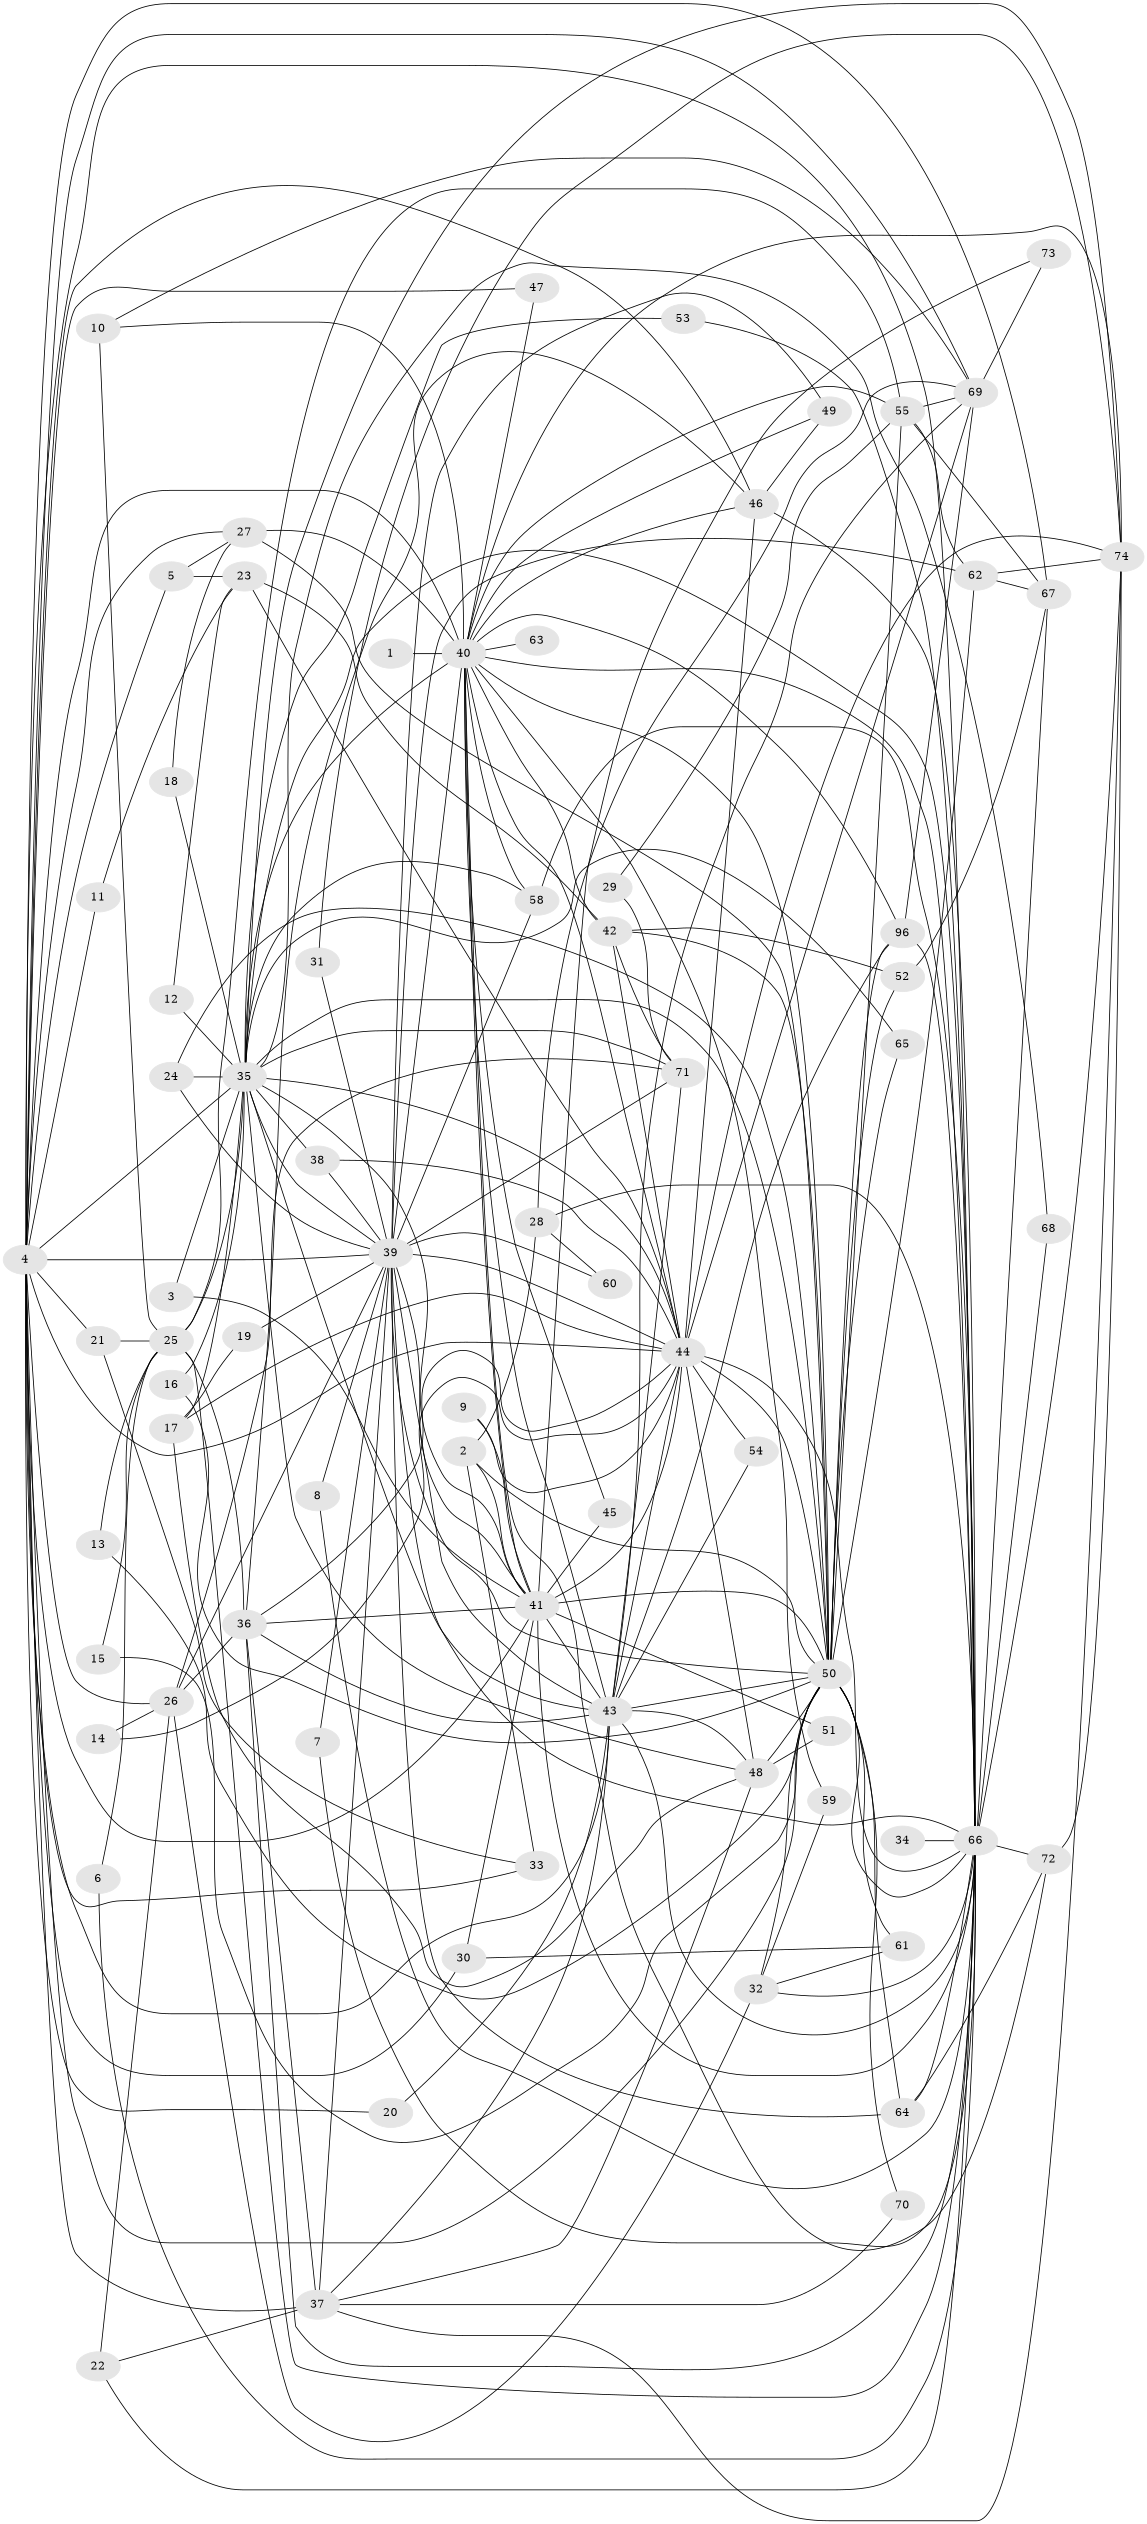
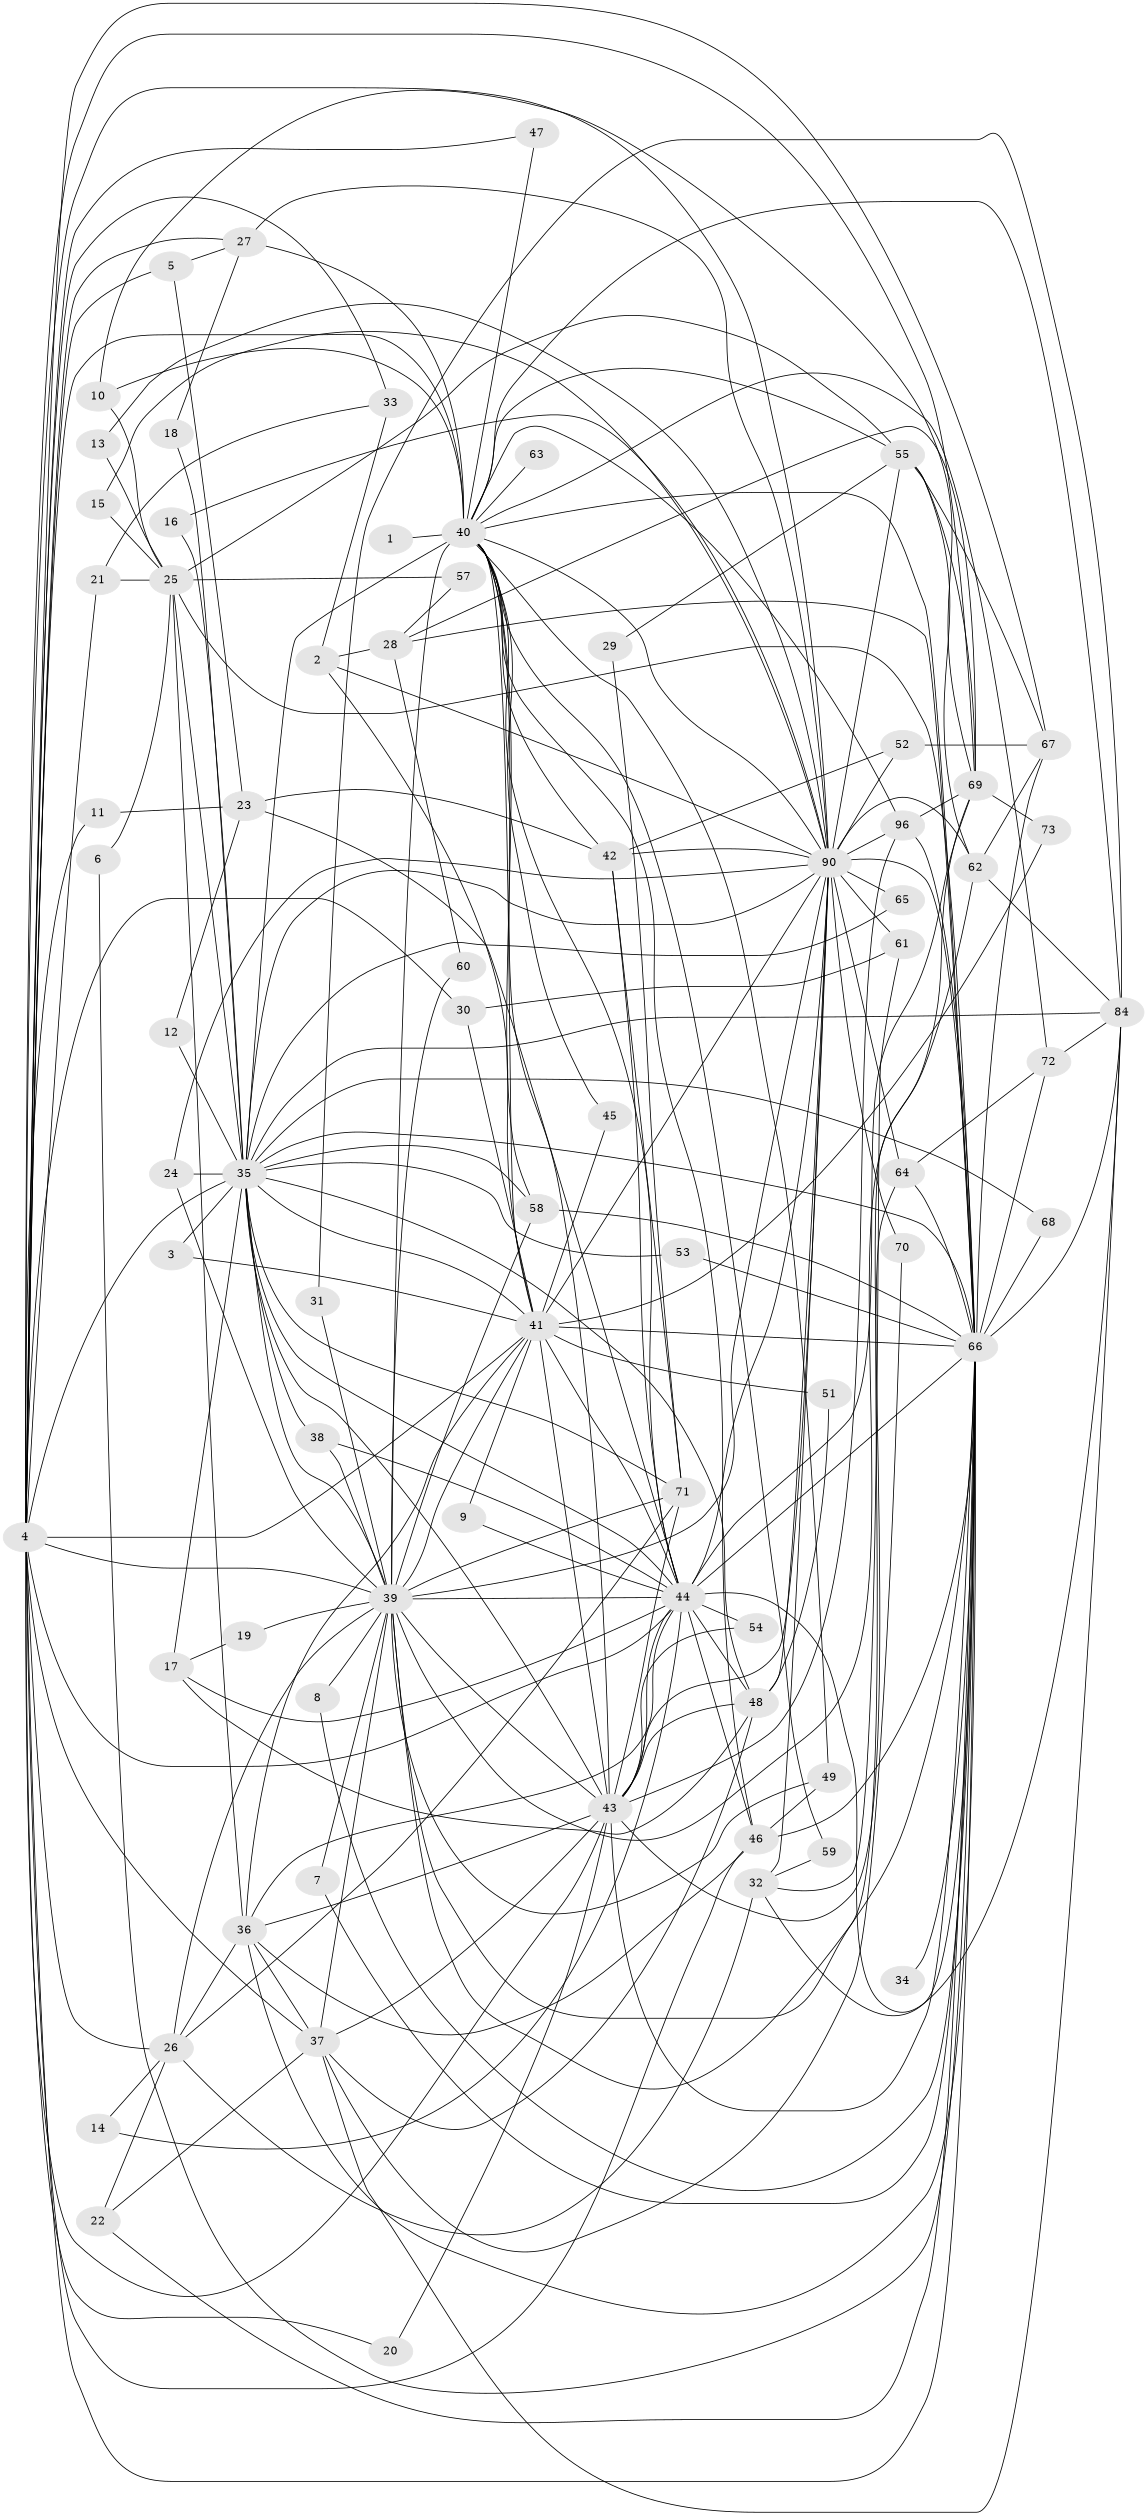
  graph {
    rankdir=LR
    node [color=gray90 style=filled]
    edge [weight=1.0]
    1
    40
    41
-   50
+   50 [label=90]
    43
    44
    46
    47
    66
    42
    55
-   74
+   74 [label=84]
    59
    58
    49
    45
    n17 [label=96]
    63
    72
    2
    28
    33
    69
+   57
    60
    51
    73
    61
    65
    70
    62
    64
    52
    3
    35
    39
    48
    71
    38
    53
    68
    4
    5
    11
    20
    21
    26
    27
    30
    37
    67
    23
    25
    36
    32
    54
    6
    7
    8
    9
    10
    12
    13
    14
    15
    16
    17
    19
    18
    22
    24
    29
    31
    34
    1 -- 40
    40 -- 41 [weight=2.0]
    40 -- 50
    40 -- 43
    40 -- 44
    40 -- 46 [weight=3.0]
    40 -- 47
    40 -- 66
    40 -- 42
    40 -- 55
    40 -- 74
    40 -- 59
    40 -- 58
    40 -- 49
    40 -- 45
    40 -- n17
    40 -- 63
    40 -- 72
    41 -- 50
    41 -- 43
    41 -- 44
    41 -- 66 [weight=2.0]
    41 -- 45
    41 -- 51
    41 -- 73
    50 -- 66 [weight=2.0]
    50 -- 55
    50 -- n17
    50 -- 61
    50 -- 65
    50 -- 70
    50 -- 62
    50 -- 64
    50 -- 52
    43 -- 50 [weight=3.0]
    43 -- 44
    43 -- 66 [weight=2.0]
    43 -- n17
    43 -- 69
    43 -- 48
    43 -- 71
    43 -- 54
    44 -- 50
    44 -- 46
    44 -- 66
    44 -- 74
    44 -- 69
    44 -- 48
    44 -- 54
    46 -- 66
    46 -- 49
    66 -- 74
    66 -- 72
    66 -- 68
    66 -- 67
    42 -- 50 [weight=2.0]
    42 -- 44
    42 -- 52
    42 -- 71
    55 -- 69
    55 -- 62
    55 -- 67
    58 -- 66
    n17 -- 66
    n17 -- 69
    72 -- 74
    2 -- 41
    2 -- 50
    2 -- 28
    2 -- 33
    28 -- 66
    28 -- 69
+   28 -- 57
    28 -- 60
    69 -- 73
    62 -- 74 [weight=2.0]
    62 -- 67
    64 -- 66
    64 -- 72
    52 -- 67
    3 -- 41
    3 -- 35
    35 -- 40
    35 -- 41
    35 -- 50
    35 -- 43 [weight=2.0]
    35 -- 44
    35 -- 66 [weight=2.0]
    35 -- 74
    35 -- 58
    35 -- 65
    35 -- 39 [weight=2.0]
    35 -- 48
    35 -- 71
    35 -- 38
    35 -- 53
    35 -- 68
    39 -- 40
    39 -- 41
    39 -- 50
    39 -- 43
    39 -- 44 [weight=2.0]
    39 -- 66 [weight=2.0]
    39 -- 58
    39 -- 49
    39 -- 60
    39 -- 62
    39 -- 64
    39 -- 71
    48 -- 50 [weight=2.0]
    48 -- 51
    38 -- 44
    38 -- 39
    53 -- 66
    4 -- 40 [weight=2.0]
    4 -- 41 [weight=2.0]
    4 -- 50 [weight=2.0]
    4 -- 43 [weight=2.0]
    4 -- 44 [weight=3.0]
    4 -- 46
    4 -- 47
    4 -- 66 [weight=3.0]
    4 -- 33
    4 -- 69
    4 -- 35 [weight=2.0]
    4 -- 39 [weight=3.0]
    4 -- 5
    4 -- 11
    4 -- 20
    4 -- 21
    4 -- 26
    4 -- 27
    4 -- 30
    4 -- 37 [weight=2.0]
    4 -- 67
    5 -- 27
    5 -- 23
    11 -- 23
    20 -- 43
    21 -- 33
    21 -- 25
    26 -- 39
    26 -- 71
    26 -- 36
    26 -- 32
    27 -- 40
    27 -- 50
    30 -- 41
    30 -- 61
    37 -- 43
    37 -- 74
    37 -- 70
    37 -- 39
    37 -- 48
    23 -- 44
    23 -- 42
    25 -- 66
    25 -- 55 [weight=2.0]
+   25 -- 57
    25 -- 35
    25 -- 36
    36 -- 41
    36 -- 43
    36 -- 44
    36 -- 46
    36 -- 66
    36 -- 37
    32 -- 50
    32 -- 66
    32 -- 59
    32 -- 61
    6 -- 66
    6 -- 25
    7 -- 66
    7 -- 39
    8 -- 66
    8 -- 39
    9 -- 41
    9 -- 44
    10 -- 40
    10 -- 69
    10 -- 25
    12 -- 35
    12 -- 23
    13 -- 50
    13 -- 25
    14 -- 44
    14 -- 26
    15 -- 50
    15 -- 25
    16 -- 50
    16 -- 35
    17 -- 44
    17 -- 35
    17 -- 48
    17 -- 19
    19 -- 39
    18 -- 35
    18 -- 27
    22 -- 66
    22 -- 26
    22 -- 37
    24 -- 50
    24 -- 35
    24 -- 39
    29 -- 55
    29 -- 71
    31 -- 74
    31 -- 39 [weight=2.0]
    34 -- 66
  }
